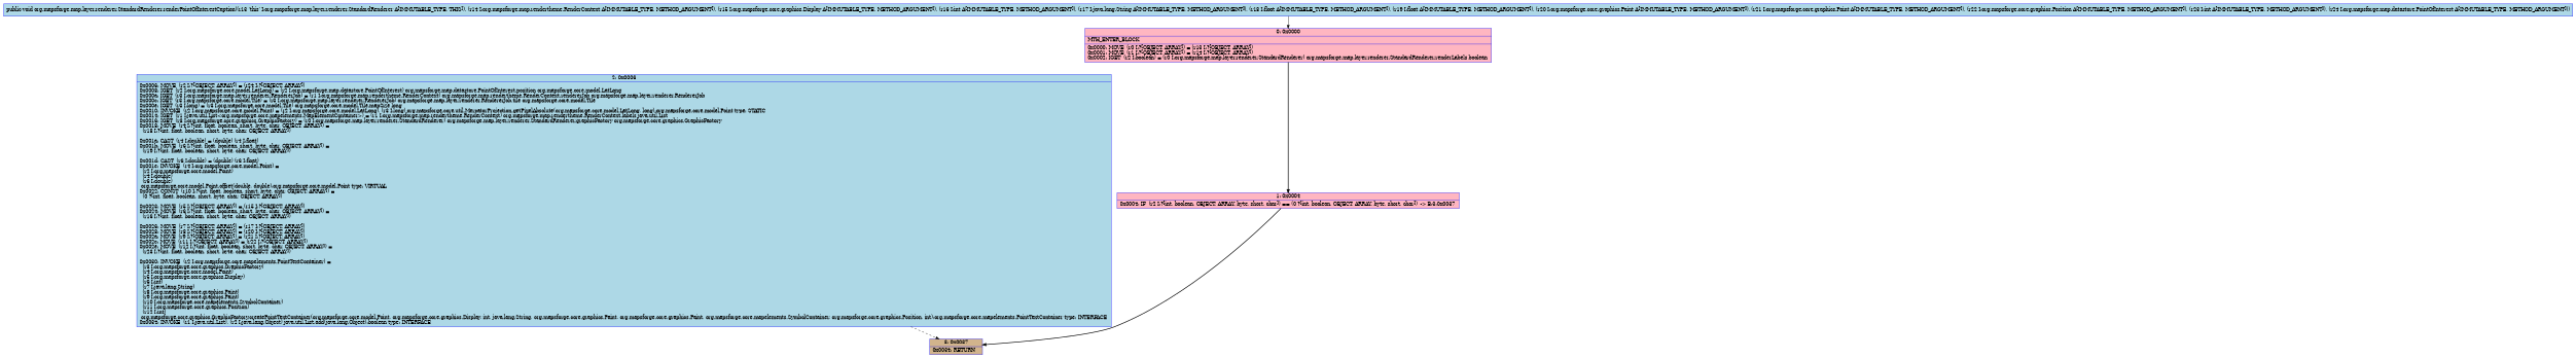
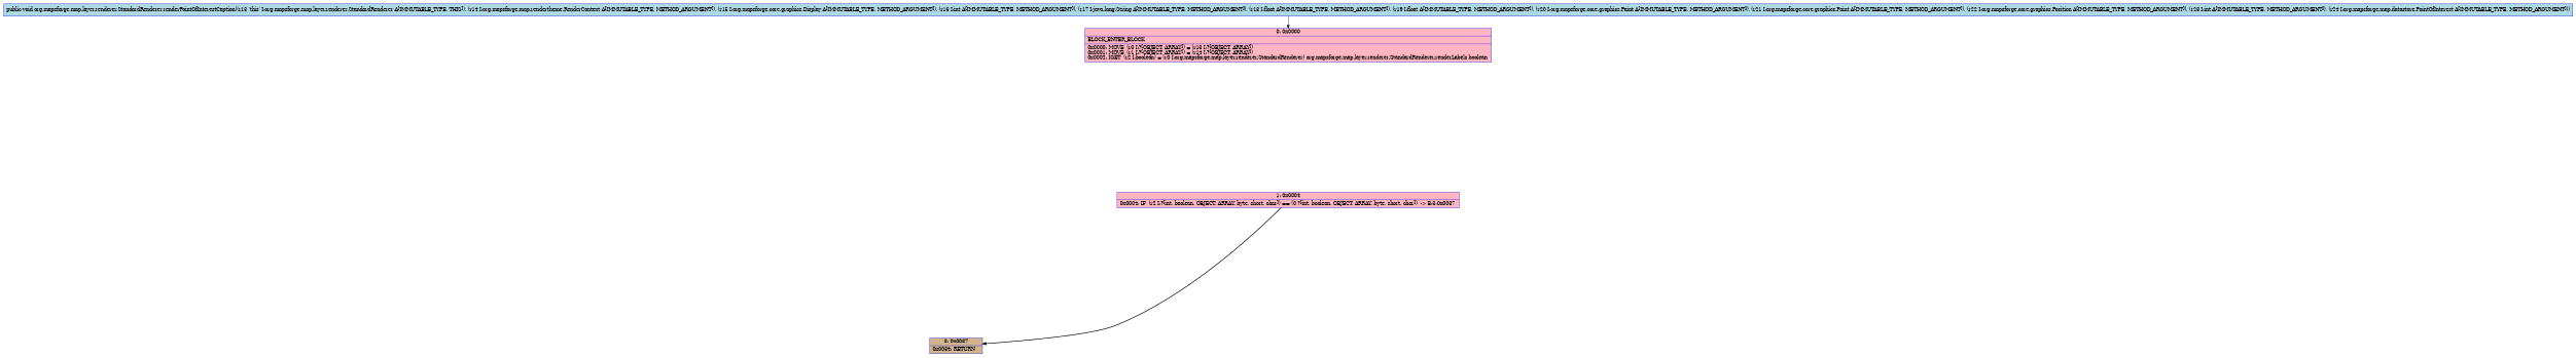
  digraph {
    node [color=blue fillcolor=lightpink shape=record style=filled]
    edge [style=bold]
-   n1 [label="{0\:\ 0x0000|MTH_ENTER_BLOCK\l|0x0000: MOVE  (r0 I:?[OBJECT, ARRAY]) = (r13 I:?[OBJECT, ARRAY]) \l0x0001: MOVE  (r1 I:?[OBJECT, ARRAY]) = (r14 I:?[OBJECT, ARRAY]) \l0x0002: IGET  (r2 I:boolean) = (r0 I:org.mapsforge.map.layer.renderer.StandardRenderer) org.mapsforge.map.layer.renderer.StandardRenderer.renderLabels boolean \l}"]
+   n1 [label="{0\:\ 0x0000|BLOCK_ENTER_BLOCK\l|0x0000: MOVE  (r0 I:?[OBJECT, ARRAY]) = (r13 I:?[OBJECT, ARRAY]) \l0x0001: MOVE  (r1 I:?[OBJECT, ARRAY]) = (r14 I:?[OBJECT, ARRAY]) \l0x0002: IGET  (r2 I:boolean) = (r0 I:org.mapsforge.map.layer.renderer.StandardRenderer) org.mapsforge.map.layer.renderer.StandardRenderer.renderLabels boolean \l}"]
    n2 [label="{1\:\ 0x0004|0x0004: IF  (r2 I:?[int, boolean, OBJECT, ARRAY, byte, short, char]) == (0 ?[int, boolean, OBJECT, ARRAY, byte, short, char])  \-\> B:3:0x0037 \l}"]
    n3 [fillcolor=tan label="{3\:\ 0x0037|0x0034: RETURN   \l}"]
-   n4 [fillcolor=lightblue label="{2\:\ 0x0006|0x0006: MOVE  (r2 I:?[OBJECT, ARRAY]) = (r24 I:?[OBJECT, ARRAY]) \l0x0008: IGET  (r2 I:org.mapsforge.core.model.LatLong) = (r2 I:org.mapsforge.map.datastore.PointOfInterest) org.mapsforge.map.datastore.PointOfInterest.position org.mapsforge.core.model.LatLong \l0x000a: IGET  (r3 I:org.mapsforge.map.layer.renderer.RendererJob) = (r1 I:org.mapsforge.map.rendertheme.RenderContext) org.mapsforge.map.rendertheme.RenderContext.rendererJob org.mapsforge.map.layer.renderer.RendererJob \l0x000c: IGET  (r3 I:org.mapsforge.core.model.Tile) = (r3 I:org.mapsforge.map.layer.renderer.RendererJob) org.mapsforge.map.layer.renderer.RendererJob.tile org.mapsforge.core.model.Tile \l0x000e: IGET  (r3 I:long) = (r3 I:org.mapsforge.core.model.Tile) org.mapsforge.core.model.Tile.mapSize long \l0x0010: INVOKE  (r2 I:org.mapsforge.core.model.Point) = (r2 I:org.mapsforge.core.model.LatLong), (r3 I:long) org.mapsforge.core.util.MercatorProjection.getPixelAbsolute(org.mapsforge.core.model.LatLong, long):org.mapsforge.core.model.Point type: STATIC \l0x0014: IGET  (r1 I:java.util.List\<org.mapsforge.core.mapelements.MapElementContainer\>) = (r1 I:org.mapsforge.map.rendertheme.RenderContext) org.mapsforge.map.rendertheme.RenderContext.labels java.util.List \l0x0016: IGET  (r3 I:org.mapsforge.core.graphics.GraphicFactory) = (r0 I:org.mapsforge.map.layer.renderer.StandardRenderer) org.mapsforge.map.layer.renderer.StandardRenderer.graphicFactory org.mapsforge.core.graphics.GraphicFactory \l0x0018: MOVE  (r4 I:?[int, float, boolean, short, byte, char, OBJECT, ARRAY]) = \l  (r18 I:?[int, float, boolean, short, byte, char, OBJECT, ARRAY])\l \l0x001a: CAST  (r4 I:double) = (double) (r4 I:float) \l0x001b: MOVE  (r6 I:?[int, float, boolean, short, byte, char, OBJECT, ARRAY]) = \l  (r19 I:?[int, float, boolean, short, byte, char, OBJECT, ARRAY])\l \l0x001d: CAST  (r6 I:double) = (double) (r6 I:float) \l0x001e: INVOKE  (r4 I:org.mapsforge.core.model.Point) = \l  (r2 I:org.mapsforge.core.model.Point)\l  (r4 I:double)\l  (r6 I:double)\l org.mapsforge.core.model.Point.offset(double, double):org.mapsforge.core.model.Point type: VIRTUAL \l0x0022: CONST  (r10 I:?[int, float, boolean, short, byte, char, OBJECT, ARRAY]) = \l  (0 ?[int, float, boolean, short, byte, char, OBJECT, ARRAY])\l \l0x0023: MOVE  (r5 I:?[OBJECT, ARRAY]) = (r15 I:?[OBJECT, ARRAY]) \l0x0024: MOVE  (r6 I:?[int, float, boolean, short, byte, char, OBJECT, ARRAY]) = \l  (r16 I:?[int, float, boolean, short, byte, char, OBJECT, ARRAY])\l \l0x0026: MOVE  (r7 I:?[OBJECT, ARRAY]) = (r17 I:?[OBJECT, ARRAY]) \l0x0028: MOVE  (r8 I:?[OBJECT, ARRAY]) = (r20 I:?[OBJECT, ARRAY]) \l0x002a: MOVE  (r9 I:?[OBJECT, ARRAY]) = (r21 I:?[OBJECT, ARRAY]) \l0x002c: MOVE  (r11 I:?[OBJECT, ARRAY]) = (r22 I:?[OBJECT, ARRAY]) \l0x002e: MOVE  (r12 I:?[int, float, boolean, short, byte, char, OBJECT, ARRAY]) = \l  (r23 I:?[int, float, boolean, short, byte, char, OBJECT, ARRAY])\l \l0x0030: INVOKE  (r2 I:org.mapsforge.core.mapelements.PointTextContainer) = \l  (r3 I:org.mapsforge.core.graphics.GraphicFactory)\l  (r4 I:org.mapsforge.core.model.Point)\l  (r5 I:org.mapsforge.core.graphics.Display)\l  (r6 I:int)\l  (r7 I:java.lang.String)\l  (r8 I:org.mapsforge.core.graphics.Paint)\l  (r9 I:org.mapsforge.core.graphics.Paint)\l  (r10 I:org.mapsforge.core.mapelements.SymbolContainer)\l  (r11 I:org.mapsforge.core.graphics.Position)\l  (r12 I:int)\l org.mapsforge.core.graphics.GraphicFactory.createPointTextContainer(org.mapsforge.core.model.Point, org.mapsforge.core.graphics.Display, int, java.lang.String, org.mapsforge.core.graphics.Paint, org.mapsforge.core.graphics.Paint, org.mapsforge.core.mapelements.SymbolContainer, org.mapsforge.core.graphics.Position, int):org.mapsforge.core.mapelements.PointTextContainer type: INTERFACE \l0x0034: INVOKE  (r1 I:java.util.List), (r2 I:java.lang.Object) java.util.List.add(java.lang.Object):boolean type: INTERFACE \l}"]
    n5 [fillcolor=lightblue label="{public void org.mapsforge.map.layer.renderer.StandardRenderer.renderPointOfInterestCaption((r13 'this' I:org.mapsforge.map.layer.renderer.StandardRenderer A[IMMUTABLE_TYPE, THIS]), (r14 I:org.mapsforge.map.rendertheme.RenderContext A[IMMUTABLE_TYPE, METHOD_ARGUMENT]), (r15 I:org.mapsforge.core.graphics.Display A[IMMUTABLE_TYPE, METHOD_ARGUMENT]), (r16 I:int A[IMMUTABLE_TYPE, METHOD_ARGUMENT]), (r17 I:java.lang.String A[IMMUTABLE_TYPE, METHOD_ARGUMENT]), (r18 I:float A[IMMUTABLE_TYPE, METHOD_ARGUMENT]), (r19 I:float A[IMMUTABLE_TYPE, METHOD_ARGUMENT]), (r20 I:org.mapsforge.core.graphics.Paint A[IMMUTABLE_TYPE, METHOD_ARGUMENT]), (r21 I:org.mapsforge.core.graphics.Paint A[IMMUTABLE_TYPE, METHOD_ARGUMENT]), (r22 I:org.mapsforge.core.graphics.Position A[IMMUTABLE_TYPE, METHOD_ARGUMENT]), (r23 I:int A[IMMUTABLE_TYPE, METHOD_ARGUMENT]), (r24 I:org.mapsforge.map.datastore.PointOfInterest A[IMMUTABLE_TYPE, METHOD_ARGUMENT])) }"]
-   n1 -> n2
    n2 -> n3
-   n4 -> n3 [style=dashed]
    n5 -> n1 [style=solid]
  }
